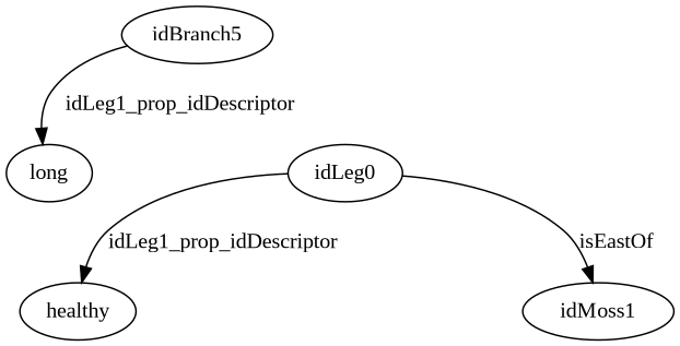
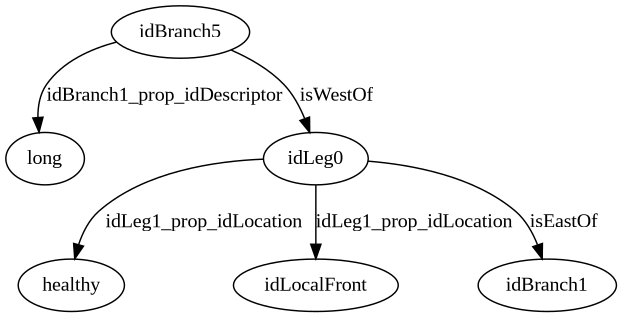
  strict digraph {
    fontname="Liberation Serif"
    node [fontname="Liberation Serif"]
    edge [edge_type=property fontname="Liberation Serif"]
    n1 [label=idBranch5 node_type=entity_node root=root]
    long
    n3 [label=idLeg0]
    healthy
-   idMoss1
-   n1 -> long [label=idLeg1_prop_idDescriptor]
-   n3 -> healthy [label=idLeg1_prop_idDescriptor]
+   idLocalFront
+   idMoss1 [label=idBranch1]
+   n1 -> long [label=idBranch1_prop_idDescriptor]
+   n1 -> n3 [edge_type=relationship label=isWestOf]
+   n3 -> healthy [label=idLeg1_prop_idLocation]
+   n3 -> idLocalFront [label=idLeg1_prop_idLocation]
    n3 -> idMoss1 [edge_type=relationship label=isEastOf]
  }
